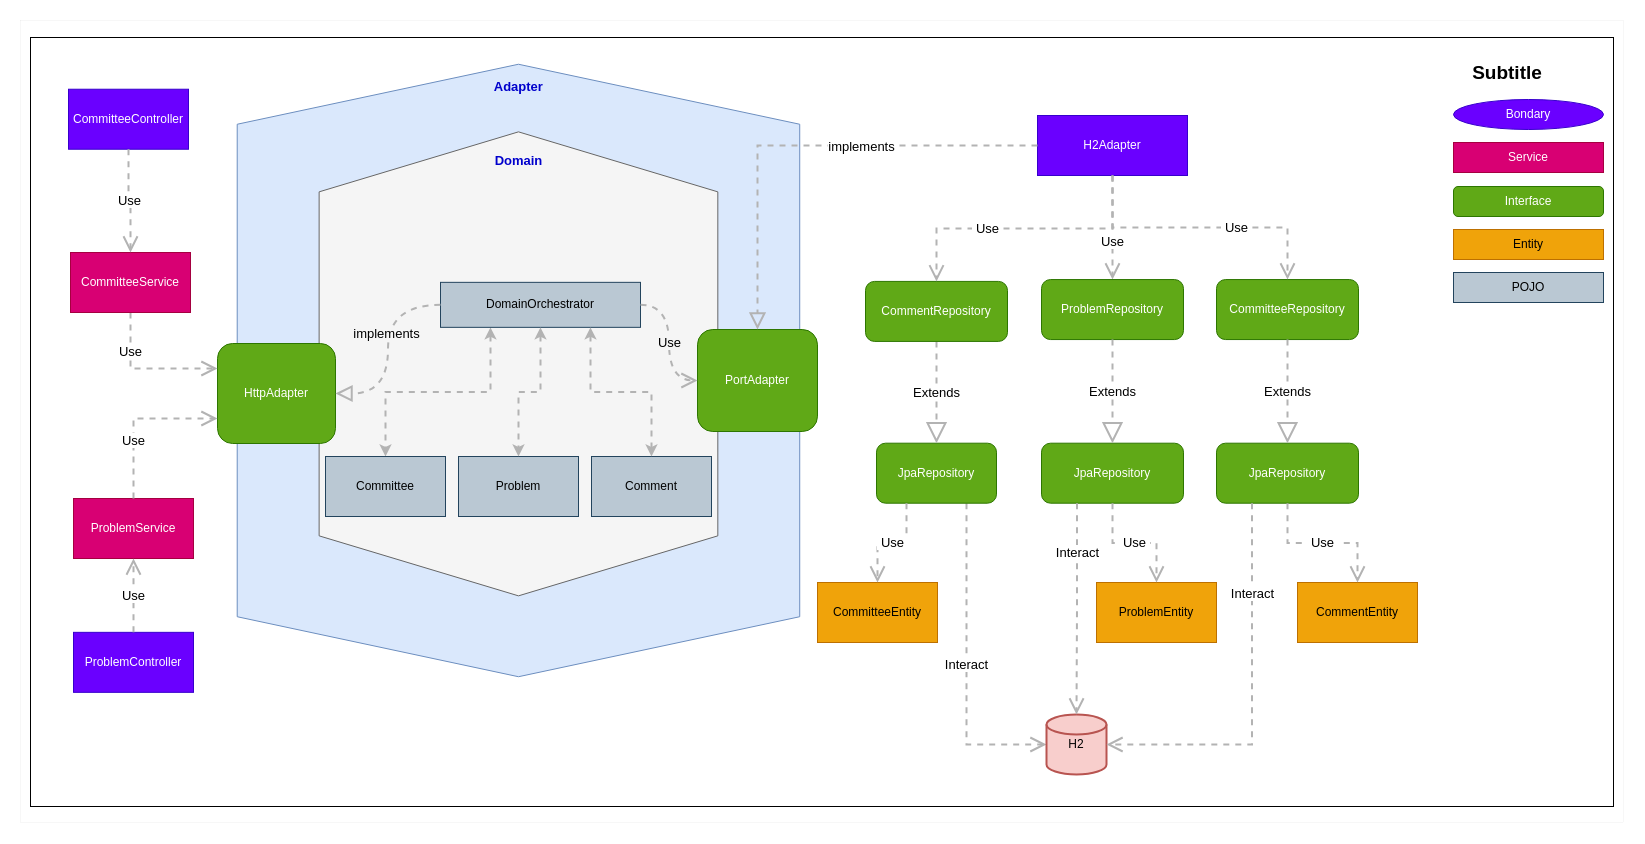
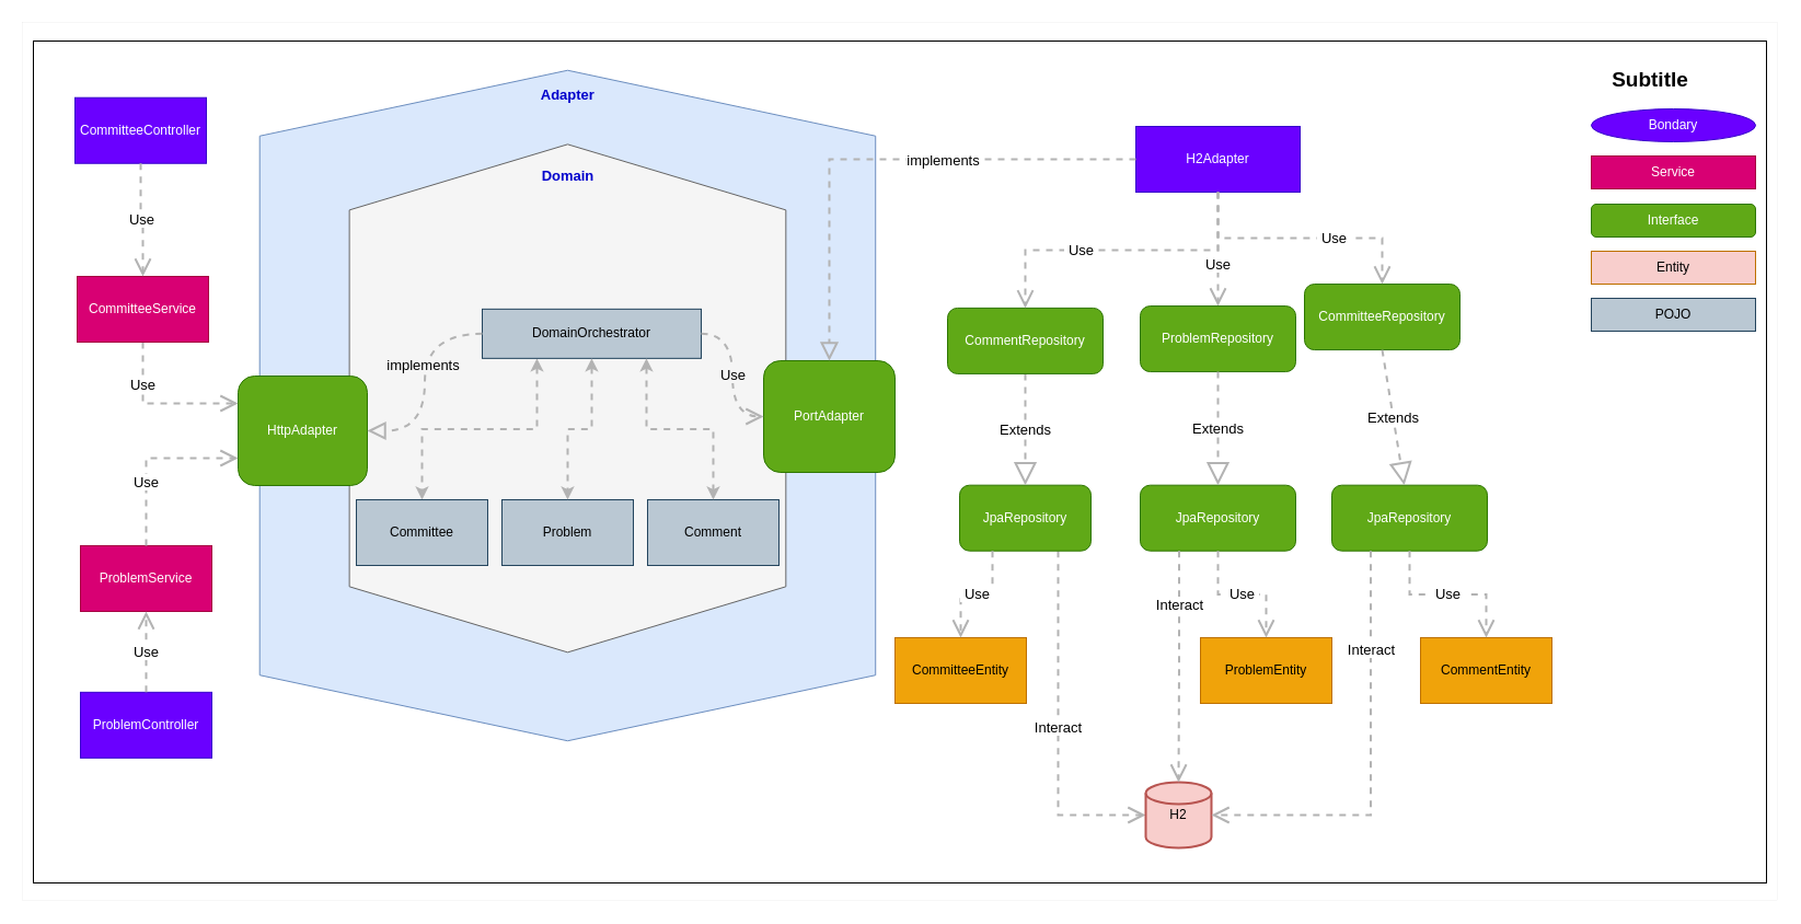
  <mxCell id="0" />
  <mxCell id="1" parent="0" />
  <mxCell id="2" value="" style="rounded=0;whiteSpace=wrap;html=1;strokeWidth=0;strokeColor=#A8A8A8;" vertex="1" parent="1"><mxGeometry x="20" y="20" width="1603" height="802" as="geometry" /></mxCell>
  <mxCell id="3" value="" style="rounded=0;whiteSpace=wrap;html=1;" parent="1" vertex="1"><mxGeometry x="30" y="37" width="1583" height="769" as="geometry" /></mxCell>
  <mxCell id="4" value="&lt;b&gt;&lt;font color=&quot;#0000cc&quot; style=&quot;font-size: 13px;&quot;&gt;Adapter&lt;/font&gt;&lt;/b&gt;" style="shape=hexagon;perimeter=hexagonPerimeter2;whiteSpace=wrap;fixedSize=1;rotation=-90;size=60;fillColor=#dae8fc;strokeColor=#6c8ebf;align=left;html=1;textDirection=vertical-lr;spacingBottom=0;spacingRight=0;spacingLeft=580;" vertex="1" parent="1"><mxGeometry x="211.73" y="88.73" width="612.48" height="562.52" as="geometry" /></mxCell>
  <mxCell id="5" value="&lt;b&gt;&lt;font color=&quot;#0000cc&quot; style=&quot;font-size: 13px;&quot;&gt;Domain&lt;/font&gt;&lt;/b&gt;" style="shape=hexagon;perimeter=hexagonPerimeter2;whiteSpace=wrap;fixedSize=1;rotation=-90;size=60;fillColor=#f5f5f5;fontColor=#333333;strokeColor=#666666;align=left;html=1;textDirection=vertical-lr;spacingBottom=0;spacingRight=0;spacingLeft=425;" parent="1" vertex="1"><mxGeometry x="285.98" y="164" width="464" height="398.69" as="geometry" /></mxCell>
  <mxCell id="6" value="CommitteeController" style="rounded=0;whiteSpace=wrap;html=1;fillColor=#6a00ff;strokeColor=#3700CC;fontColor=#ffffff;" parent="1" vertex="1"><mxGeometry x="68" y="88.73" width="120" height="60" as="geometry" /></mxCell>
  <mxCell id="7" value="HttpAdapter" style="rounded=1;whiteSpace=wrap;html=1;fillColor=#60a917;strokeColor=#2D7600;fontColor=#ffffff;" parent="1" vertex="1"><mxGeometry x="217" y="343" width="118" height="100" as="geometry" /></mxCell>
  <mxCell id="8" style="edgeStyle=orthogonalEdgeStyle;rounded=0;orthogonalLoop=1;jettySize=auto;html=1;entryX=0.5;entryY=0;entryDx=0;entryDy=0;dashed=1;strokeWidth=2;strokeColor=#B3B3B3;startArrow=classic;startFill=1;exitX=0.25;exitY=1;exitDx=0;exitDy=0;" parent="1" source="9" target="23" edge="1"><mxGeometry relative="1" as="geometry" /></mxCell>
  <mxCell id="9" value="DomainOrchestrator" style="rounded=0;whiteSpace=wrap;html=1;fillColor=#bac8d3;strokeColor=#23445d;" parent="1" vertex="1"><mxGeometry x="440" y="281.84" width="200" height="45" as="geometry" /></mxCell>
  <mxCell id="10" value="" style="endArrow=block;dashed=1;endFill=0;endSize=12;html=1;rounded=0;exitX=0;exitY=0.5;exitDx=0;exitDy=0;entryX=1;entryY=0.5;entryDx=0;entryDy=0;strokeWidth=2;fontSize=13;strokeColor=#B3B3B3;edgeStyle=orthogonalEdgeStyle;curved=1;" parent="1" source="9" target="7" edge="1"><mxGeometry width="160" relative="1" as="geometry"><mxPoint x="77" y="341.84" as="sourcePoint" /><mxPoint x="237" y="341.84" as="targetPoint" /></mxGeometry></mxCell>
  <mxCell id="11" value="&lt;span style=&quot;background-color: rgb(245, 245, 245);&quot;&gt;implements&lt;/span&gt;" style="edgeLabel;html=1;align=center;verticalAlign=middle;resizable=0;points=[];fontSize=13;" parent="10" vertex="1" connectable="0"><mxGeometry x="-0.159" y="-2" relative="1" as="geometry"><mxPoint as="offset" /></mxGeometry></mxCell>
  <mxCell id="12" value="PortAdapter" style="rounded=1;whiteSpace=wrap;html=1;fillColor=#60a917;strokeColor=#2D7600;fontColor=#ffffff;" parent="1" vertex="1"><mxGeometry x="697" y="329" width="120" height="102" as="geometry" /></mxCell>
  <mxCell id="13" value="&lt;span style=&quot;background-color: rgb(245, 245, 245);&quot;&gt;&amp;nbsp;Use&amp;nbsp;&lt;/span&gt;" style="endArrow=open;endSize=12;dashed=1;html=1;rounded=0;exitX=1;exitY=0.5;exitDx=0;exitDy=0;entryX=0;entryY=0.5;entryDx=0;entryDy=0;edgeStyle=orthogonalEdgeStyle;strokeWidth=2;fontSize=13;strokeColor=#B3B3B3;curved=1;" parent="1" source="9" target="12" edge="1"><mxGeometry width="160" relative="1" as="geometry"><mxPoint x="377" y="731.84" as="sourcePoint" /><mxPoint x="797" y="471.84" as="targetPoint" /><mxPoint as="offset" /></mxGeometry></mxCell>
  <mxCell id="14" value="&amp;nbsp;Use&amp;nbsp;" style="endArrow=open;endSize=12;dashed=1;html=1;rounded=0;exitX=0.5;exitY=1;exitDx=0;exitDy=0;entryX=0;entryY=0.25;entryDx=0;entryDy=0;edgeStyle=orthogonalEdgeStyle;strokeWidth=2;fontSize=13;strokeColor=#B3B3B3;" parent="1" source="28" target="7" edge="1"><mxGeometry x="-0.455" width="160" relative="1" as="geometry"><mxPoint x="347" y="681.84" as="sourcePoint" /><mxPoint x="767" y="421.84" as="targetPoint" /><mxPoint as="offset" /></mxGeometry></mxCell>
  <mxCell id="15" value="H2Adapter" style="rounded=0;whiteSpace=wrap;html=1;fillColor=#6a00ff;strokeColor=#3700CC;fontColor=#ffffff;" parent="1" vertex="1"><mxGeometry x="1037" y="115" width="150" height="60" as="geometry" /></mxCell>
  <mxCell id="16" value="" style="endArrow=block;dashed=1;endFill=0;endSize=12;html=1;rounded=0;exitX=0;exitY=0.5;exitDx=0;exitDy=0;strokeWidth=2;fontSize=13;strokeColor=#B3B3B3;edgeStyle=orthogonalEdgeStyle;" parent="1" source="15" target="12" edge="1"><mxGeometry width="160" relative="1" as="geometry"><mxPoint x="287" y="651.84" as="sourcePoint" /><mxPoint x="287" y="431.84" as="targetPoint" /></mxGeometry></mxCell>
  <mxCell id="17" value="implements" style="edgeLabel;html=1;align=center;verticalAlign=middle;resizable=0;points=[];fontSize=13;labelBackgroundColor=#FFFFFF;" parent="16" vertex="1" connectable="0"><mxGeometry x="-0.159" y="-2" relative="1" as="geometry"><mxPoint x="18" y="2" as="offset" /></mxGeometry></mxCell>
  <mxCell id="18" value="&amp;nbsp;Use&amp;nbsp;" style="endArrow=open;endSize=12;dashed=1;html=1;rounded=0;edgeStyle=orthogonalEdgeStyle;strokeWidth=2;fontSize=13;strokeColor=#B3B3B3;" parent="1" source="15" target="37" edge="1"><mxGeometry x="0.263" width="160" relative="1" as="geometry"><mxPoint x="347" y="681.84" as="sourcePoint" /><mxPoint x="767" y="421.84" as="targetPoint" /><mxPoint as="offset" /></mxGeometry></mxCell>
  <mxCell id="19" value="Interact" style="endArrow=open;endSize=12;dashed=1;html=1;rounded=0;entryX=0;entryY=0.5;entryDx=0;entryDy=0;edgeStyle=orthogonalEdgeStyle;strokeWidth=2;fontSize=13;strokeColor=#B3B3B3;entryPerimeter=0;exitX=0.75;exitY=1;exitDx=0;exitDy=0;" parent="1" source="20" target="22" edge="1"><mxGeometry width="160" relative="1" as="geometry"><mxPoint x="357" y="691.84" as="sourcePoint" /><mxPoint x="777" y="431.84" as="targetPoint" /><mxPoint as="offset" /></mxGeometry></mxCell>
  <mxCell id="20" value="JpaRepository" style="rounded=1;whiteSpace=wrap;html=1;fillColor=#60a917;strokeColor=#2D7600;fontColor=#ffffff;" parent="1" vertex="1"><mxGeometry x="876" y="442.69" width="120" height="60" as="geometry" /></mxCell>
  <mxCell id="21" value="&lt;font style=&quot;font-size: 13px;&quot;&gt;Extends&lt;/font&gt;" style="endArrow=block;endSize=16;endFill=0;html=1;rounded=0;exitX=0.5;exitY=1;exitDx=0;exitDy=0;entryX=0.5;entryY=0;entryDx=0;entryDy=0;strokeWidth=2;dashed=1;strokeColor=#B3B3B3;" parent="1" source="38" target="20" edge="1"><mxGeometry width="160" relative="1" as="geometry"><mxPoint x="627" y="421.84" as="sourcePoint" /><mxPoint x="787" y="421.84" as="targetPoint" /></mxGeometry></mxCell>
  <mxCell id="22" value="H2" style="strokeWidth=2;html=1;shape=mxgraph.flowchart.database;whiteSpace=wrap;fillColor=#f8cecc;strokeColor=#b85450;" parent="1" vertex="1"><mxGeometry x="1046" y="714" width="60" height="60" as="geometry" /></mxCell>
  <mxCell id="23" value="Committee" style="rounded=0;whiteSpace=wrap;html=1;fillColor=#bac8d3;strokeColor=#23445d;" parent="1" vertex="1"><mxGeometry x="325" y="456" width="120" height="60" as="geometry" /></mxCell>
  <mxCell id="24" value="CommitteeEntity" style="rounded=0;whiteSpace=wrap;html=1;fillColor=#f0a30a;strokeColor=#BD7000;fontColor=#000000;" parent="1" vertex="1"><mxGeometry x="817" y="582" width="120" height="60" as="geometry" /></mxCell>
  <mxCell id="25" value="&amp;nbsp;Use&amp;nbsp;" style="endArrow=open;endSize=12;dashed=1;html=1;rounded=0;entryX=0.5;entryY=0;entryDx=0;entryDy=0;edgeStyle=orthogonalEdgeStyle;strokeWidth=2;fontSize=13;strokeColor=#B3B3B3;exitX=0.25;exitY=1;exitDx=0;exitDy=0;" parent="1" source="20" target="24" edge="1"><mxGeometry width="160" relative="1" as="geometry"><mxPoint x="947" y="581.84" as="sourcePoint" /><mxPoint x="807" y="582.84" as="targetPoint" /><mxPoint as="offset" /></mxGeometry></mxCell>
  <mxCell id="26" value="ProblemController" style="rounded=0;whiteSpace=wrap;html=1;fillColor=#6a00ff;strokeColor=#3700CC;fontColor=#ffffff;" vertex="1" parent="1"><mxGeometry x="73" y="631.84" width="120" height="60" as="geometry" /></mxCell>
  <mxCell id="27" value="ProblemService" style="rounded=0;whiteSpace=wrap;html=1;fillColor=#d80073;strokeColor=#A50040;fontColor=#ffffff;" vertex="1" parent="1"><mxGeometry x="73" y="498" width="120" height="60" as="geometry" /></mxCell>
  <mxCell id="28" value="CommitteeService" style="rounded=0;whiteSpace=wrap;html=1;fillColor=#d80073;strokeColor=#A50040;fontColor=#ffffff;" vertex="1" parent="1"><mxGeometry x="70" y="252" width="120" height="60" as="geometry" /></mxCell>
  <mxCell id="29" value="&amp;nbsp;Use&amp;nbsp;" style="endArrow=open;endSize=12;dashed=1;html=1;rounded=0;exitX=0.5;exitY=1;exitDx=0;exitDy=0;edgeStyle=orthogonalEdgeStyle;strokeWidth=2;fontSize=13;strokeColor=#B3B3B3;" edge="1" parent="1" source="6" target="28"><mxGeometry width="160" relative="1" as="geometry"><mxPoint x="138" y="184" as="sourcePoint" /><mxPoint x="227" y="402" as="targetPoint" /><mxPoint as="offset" /></mxGeometry></mxCell>
  <mxCell id="30" value="&amp;nbsp;Use&amp;nbsp;" style="endArrow=open;endSize=12;dashed=1;html=1;rounded=0;exitX=0.5;exitY=0;exitDx=0;exitDy=0;edgeStyle=orthogonalEdgeStyle;strokeWidth=2;fontSize=13;strokeColor=#B3B3B3;entryX=0.5;entryY=1;entryDx=0;entryDy=0;" edge="1" parent="1" source="26" target="27"><mxGeometry width="160" relative="1" as="geometry"><mxPoint x="138" y="159" as="sourcePoint" /><mxPoint x="140" y="262" as="targetPoint" /><mxPoint as="offset" /></mxGeometry></mxCell>
  <mxCell id="31" value="&amp;nbsp;Use&amp;nbsp;" style="endArrow=open;endSize=12;dashed=1;html=1;rounded=0;exitX=0.5;exitY=0;exitDx=0;exitDy=0;edgeStyle=orthogonalEdgeStyle;strokeWidth=2;fontSize=13;strokeColor=#B3B3B3;entryX=0;entryY=0.75;entryDx=0;entryDy=0;" edge="1" parent="1" source="27" target="7"><mxGeometry x="-0.293" width="160" relative="1" as="geometry"><mxPoint x="143" y="642" as="sourcePoint" /><mxPoint x="143" y="568" as="targetPoint" /><mxPoint as="offset" /></mxGeometry></mxCell>
  <mxCell id="32" value="Problem" style="rounded=0;whiteSpace=wrap;html=1;fillColor=#bac8d3;strokeColor=#23445d;" vertex="1" parent="1"><mxGeometry x="458" y="456" width="120" height="60" as="geometry" /></mxCell>
  <mxCell id="33" value="Comment" style="rounded=0;whiteSpace=wrap;html=1;fillColor=#bac8d3;strokeColor=#23445d;" vertex="1" parent="1"><mxGeometry x="591" y="456" width="120" height="60" as="geometry" /></mxCell>
  <mxCell id="34" style="edgeStyle=orthogonalEdgeStyle;rounded=0;orthogonalLoop=1;jettySize=auto;html=1;entryX=0.5;entryY=0;entryDx=0;entryDy=0;dashed=1;strokeWidth=2;strokeColor=#B3B3B3;startArrow=classic;startFill=1;exitX=0.5;exitY=1;exitDx=0;exitDy=0;" edge="1" parent="1" source="9" target="32"><mxGeometry relative="1" as="geometry"><mxPoint x="528" y="352" as="sourcePoint" /><mxPoint x="395" y="466" as="targetPoint" /></mxGeometry></mxCell>
  <mxCell id="35" style="edgeStyle=orthogonalEdgeStyle;rounded=0;orthogonalLoop=1;jettySize=auto;html=1;entryX=0.5;entryY=0;entryDx=0;entryDy=0;dashed=1;strokeWidth=2;strokeColor=#B3B3B3;startArrow=classic;startFill=1;exitX=0.75;exitY=1;exitDx=0;exitDy=0;" edge="1" parent="1" source="9" target="33"><mxGeometry relative="1" as="geometry"><mxPoint x="528" y="352" as="sourcePoint" /><mxPoint x="528" y="466" as="targetPoint" /></mxGeometry></mxCell>
- <mxCell id="36" value="CommitteeRepository" style="rounded=1;whiteSpace=wrap;html=1;fillColor=#60a917;strokeColor=#2D7600;fontColor=#ffffff;" vertex="1" parent="1"><mxGeometry x="1216" y="279.06" width="142" height="60" as="geometry" /></mxCell>
+ <mxCell id="36" value="CommitteeRepository" style="rounded=1;whiteSpace=wrap;html=1;fillColor=#60a917;strokeColor=#2D7600;fontColor=#ffffff;" vertex="1" parent="1"><mxGeometry x="1191" y="259.06" width="142" height="60" as="geometry" /></mxCell>
  <mxCell id="37" value="ProblemRepository" style="rounded=1;whiteSpace=wrap;html=1;fillColor=#60a917;strokeColor=#2D7600;fontColor=#ffffff;" vertex="1" parent="1"><mxGeometry x="1041" y="279.06" width="142" height="60" as="geometry" /></mxCell>
  <mxCell id="38" value="CommentRepository" style="rounded=1;whiteSpace=wrap;html=1;fillColor=#60a917;strokeColor=#2D7600;fontColor=#ffffff;" vertex="1" parent="1"><mxGeometry x="865" y="280.91" width="142" height="60" as="geometry" /></mxCell>
  <mxCell id="39" value="&amp;nbsp;Use&amp;nbsp;" style="endArrow=open;endSize=12;dashed=1;html=1;rounded=0;exitX=0.5;exitY=1;exitDx=0;exitDy=0;entryX=0.5;entryY=0;entryDx=0;entryDy=0;edgeStyle=orthogonalEdgeStyle;strokeWidth=2;fontSize=13;strokeColor=#B3B3B3;" edge="1" parent="1" source="15" target="36"><mxGeometry x="0.263" width="160" relative="1" as="geometry"><mxPoint x="977" y="220" as="sourcePoint" /><mxPoint x="996" y="362" as="targetPoint" /><mxPoint as="offset" /></mxGeometry></mxCell>
  <mxCell id="40" value="&amp;nbsp;Use&amp;nbsp;" style="endArrow=open;endSize=12;dashed=1;html=1;rounded=0;exitX=0.5;exitY=1;exitDx=0;exitDy=0;edgeStyle=orthogonalEdgeStyle;strokeWidth=2;fontSize=13;strokeColor=#B3B3B3;" edge="1" parent="1" source="15" target="38"><mxGeometry x="0.263" width="160" relative="1" as="geometry"><mxPoint x="902" y="190" as="sourcePoint" /><mxPoint x="1005" y="115" as="targetPoint" /><mxPoint as="offset" /></mxGeometry></mxCell>
  <mxCell id="41" value="JpaRepository" style="rounded=1;whiteSpace=wrap;html=1;fillColor=#60a917;strokeColor=#2D7600;fontColor=#ffffff;" vertex="1" parent="1"><mxGeometry x="1216" y="442.69" width="142" height="60" as="geometry" /></mxCell>
  <mxCell id="42" value="JpaRepository" style="rounded=1;whiteSpace=wrap;html=1;fillColor=#60a917;strokeColor=#2D7600;fontColor=#ffffff;" vertex="1" parent="1"><mxGeometry x="1041" y="442.69" width="142" height="60" as="geometry" /></mxCell>
  <mxCell id="43" value="&lt;font style=&quot;font-size: 13px;&quot;&gt;Extends&lt;/font&gt;" style="endArrow=block;endSize=16;endFill=0;html=1;rounded=0;exitX=0.5;exitY=1;exitDx=0;exitDy=0;strokeWidth=2;dashed=1;strokeColor=#B3B3B3;" edge="1" parent="1" source="37" target="42"><mxGeometry width="160" relative="1" as="geometry"><mxPoint x="918" y="411" as="sourcePoint" /><mxPoint x="918" y="513" as="targetPoint" /></mxGeometry></mxCell>
  <mxCell id="44" value="&lt;font style=&quot;font-size: 13px;&quot;&gt;Extends&lt;/font&gt;" style="endArrow=block;endSize=16;endFill=0;html=1;rounded=0;exitX=0.5;exitY=1;exitDx=0;exitDy=0;strokeWidth=2;dashed=1;strokeColor=#B3B3B3;" edge="1" parent="1" source="36" target="41"><mxGeometry width="160" relative="1" as="geometry"><mxPoint x="1094" y="409" as="sourcePoint" /><mxPoint x="1094" y="513" as="targetPoint" /></mxGeometry></mxCell>
  <mxCell id="45" value="ProblemEntity" style="rounded=0;whiteSpace=wrap;html=1;fillColor=#f0a30a;strokeColor=#BD7000;fontColor=#000000;" vertex="1" parent="1"><mxGeometry x="1096" y="582" width="120" height="60" as="geometry" /></mxCell>
  <mxCell id="46" value="CommentEntity" style="rounded=0;whiteSpace=wrap;html=1;fillColor=#f0a30a;strokeColor=#BD7000;fontColor=#000000;" vertex="1" parent="1"><mxGeometry x="1297" y="582" width="120" height="60" as="geometry" /></mxCell>
  <mxCell id="47" value="&amp;nbsp;Use&amp;nbsp;" style="endArrow=open;endSize=12;dashed=1;html=1;rounded=0;entryX=0.5;entryY=0;entryDx=0;entryDy=0;edgeStyle=orthogonalEdgeStyle;strokeWidth=2;fontSize=13;strokeColor=#B3B3B3;exitX=0.5;exitY=1;exitDx=0;exitDy=0;" edge="1" parent="1" source="42" target="45"><mxGeometry width="160" relative="1" as="geometry"><mxPoint x="888" y="573" as="sourcePoint" /><mxPoint x="887" y="678" as="targetPoint" /><mxPoint as="offset" /></mxGeometry></mxCell>
  <mxCell id="48" value="&amp;nbsp;Use&amp;nbsp;" style="endArrow=open;endSize=12;dashed=1;html=1;rounded=0;entryX=0.5;entryY=0;entryDx=0;entryDy=0;edgeStyle=orthogonalEdgeStyle;strokeWidth=2;fontSize=13;strokeColor=#B3B3B3;exitX=0.5;exitY=1;exitDx=0;exitDy=0;" edge="1" parent="1" source="41" target="46"><mxGeometry width="160" relative="1" as="geometry"><mxPoint x="1094" y="573" as="sourcePoint" /><mxPoint x="1178" y="661" as="targetPoint" /><mxPoint as="offset" /></mxGeometry></mxCell>
  <mxCell id="49" value="Interact" style="endArrow=open;endSize=12;dashed=1;html=1;rounded=0;entryX=0.5;entryY=0;entryDx=0;entryDy=0;edgeStyle=orthogonalEdgeStyle;strokeWidth=2;fontSize=13;strokeColor=#B3B3B3;entryPerimeter=0;exitX=0.25;exitY=1;exitDx=0;exitDy=0;" edge="1" parent="1" source="42" target="22"><mxGeometry x="-0.535" width="160" relative="1" as="geometry"><mxPoint x="976" y="513" as="sourcePoint" /><mxPoint x="1077" y="724" as="targetPoint" /><mxPoint as="offset" /></mxGeometry></mxCell>
  <mxCell id="50" value="Interact" style="endArrow=open;endSize=12;dashed=1;html=1;rounded=0;entryX=1;entryY=0.5;entryDx=0;entryDy=0;edgeStyle=orthogonalEdgeStyle;strokeWidth=2;fontSize=13;strokeColor=#B3B3B3;entryPerimeter=0;exitX=0.25;exitY=1;exitDx=0;exitDy=0;" edge="1" parent="1" source="41" target="22"><mxGeometry x="-0.535" width="160" relative="1" as="geometry"><mxPoint x="1086" y="513" as="sourcePoint" /><mxPoint x="1077" y="724" as="targetPoint" /><mxPoint as="offset" /></mxGeometry></mxCell>
  <mxCell id="51" value="Subtitle" style="text;html=1;align=center;verticalAlign=middle;whiteSpace=wrap;rounded=0;fontSize=19;fontStyle=1;strokeColor=none;fillColor=none;fillStyle=solid;" vertex="1" parent="1"><mxGeometry x="1433" y="58" width="148" height="30" as="geometry" /></mxCell>
  <mxCell id="52" value="" style="group" vertex="1" connectable="0" parent="1"><mxGeometry x="1453" y="99" width="150" height="203" as="geometry" /></mxCell>
  <mxCell id="53" value="Interface" style="rounded=1;whiteSpace=wrap;html=1;fillColor=#60a917;strokeColor=#2D7600;fontColor=#ffffff;" vertex="1" parent="52"><mxGeometry y="87" width="150" height="30" as="geometry" /></mxCell>
- <mxCell id="54" value="Entity" style="rounded=0;whiteSpace=wrap;html=1;fillColor=#f0a30a;strokeColor=#BD7000;fontColor=#000000;" vertex="1" parent="52"><mxGeometry y="130" width="150" height="30" as="geometry" /></mxCell>
+ <mxCell id="54" value="Entity" style="rounded=0;whiteSpace=wrap;html=1;fillColor=#f8cecc;strokeColor=#BD7000;fontColor=#000000;" vertex="1" parent="52"><mxGeometry y="130" width="150" height="30" as="geometry" /></mxCell>
  <mxCell id="55" value="POJO" style="rounded=0;whiteSpace=wrap;html=1;fillColor=#bac8d3;strokeColor=#23445d;" vertex="1" parent="52"><mxGeometry y="173" width="150" height="30" as="geometry" /></mxCell>
  <mxCell id="56" value="Bondary" style="ellipse;whiteSpace=wrap;html=1;fillColor=#6a00ff;strokeColor=#3700CC;fontColor=#ffffff;" vertex="1" parent="52"><mxGeometry width="150" height="30" as="geometry" /></mxCell>
  <mxCell id="57" value="Service" style="rounded=0;whiteSpace=wrap;html=1;fillColor=#d80073;strokeColor=#A50040;fontColor=#ffffff;" vertex="1" parent="52"><mxGeometry y="43" width="150" height="30" as="geometry" /></mxCell>
